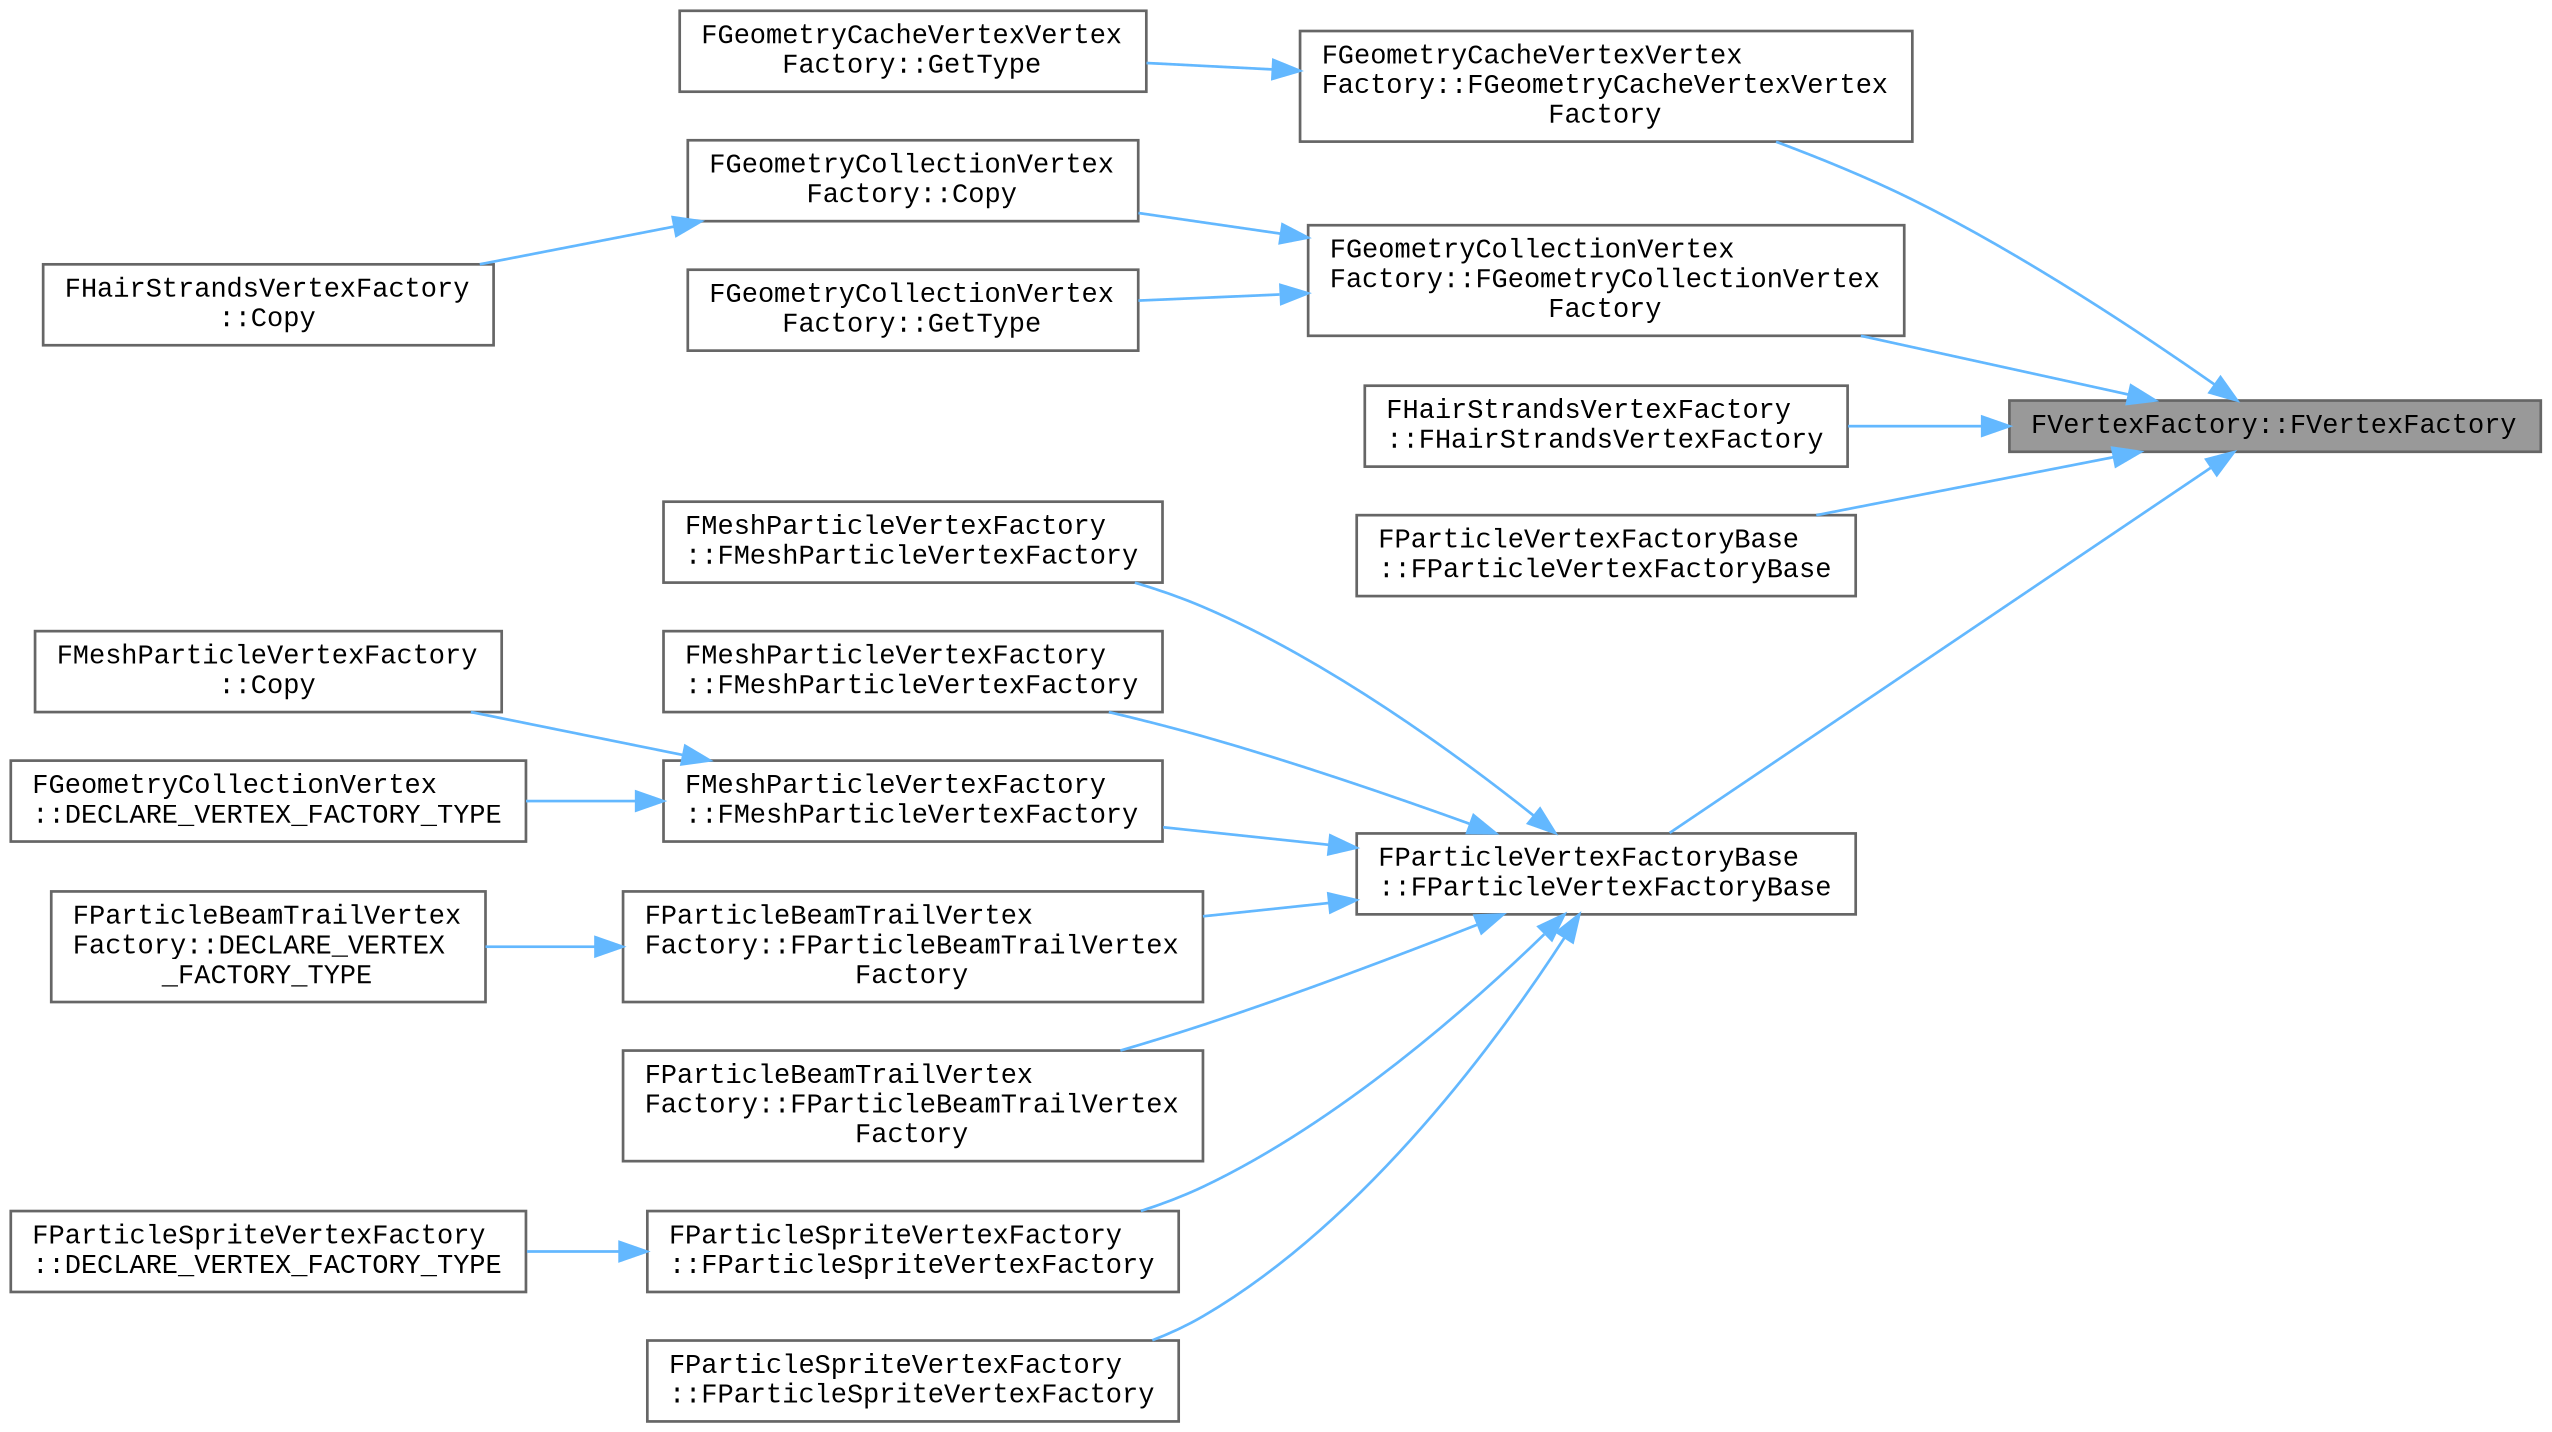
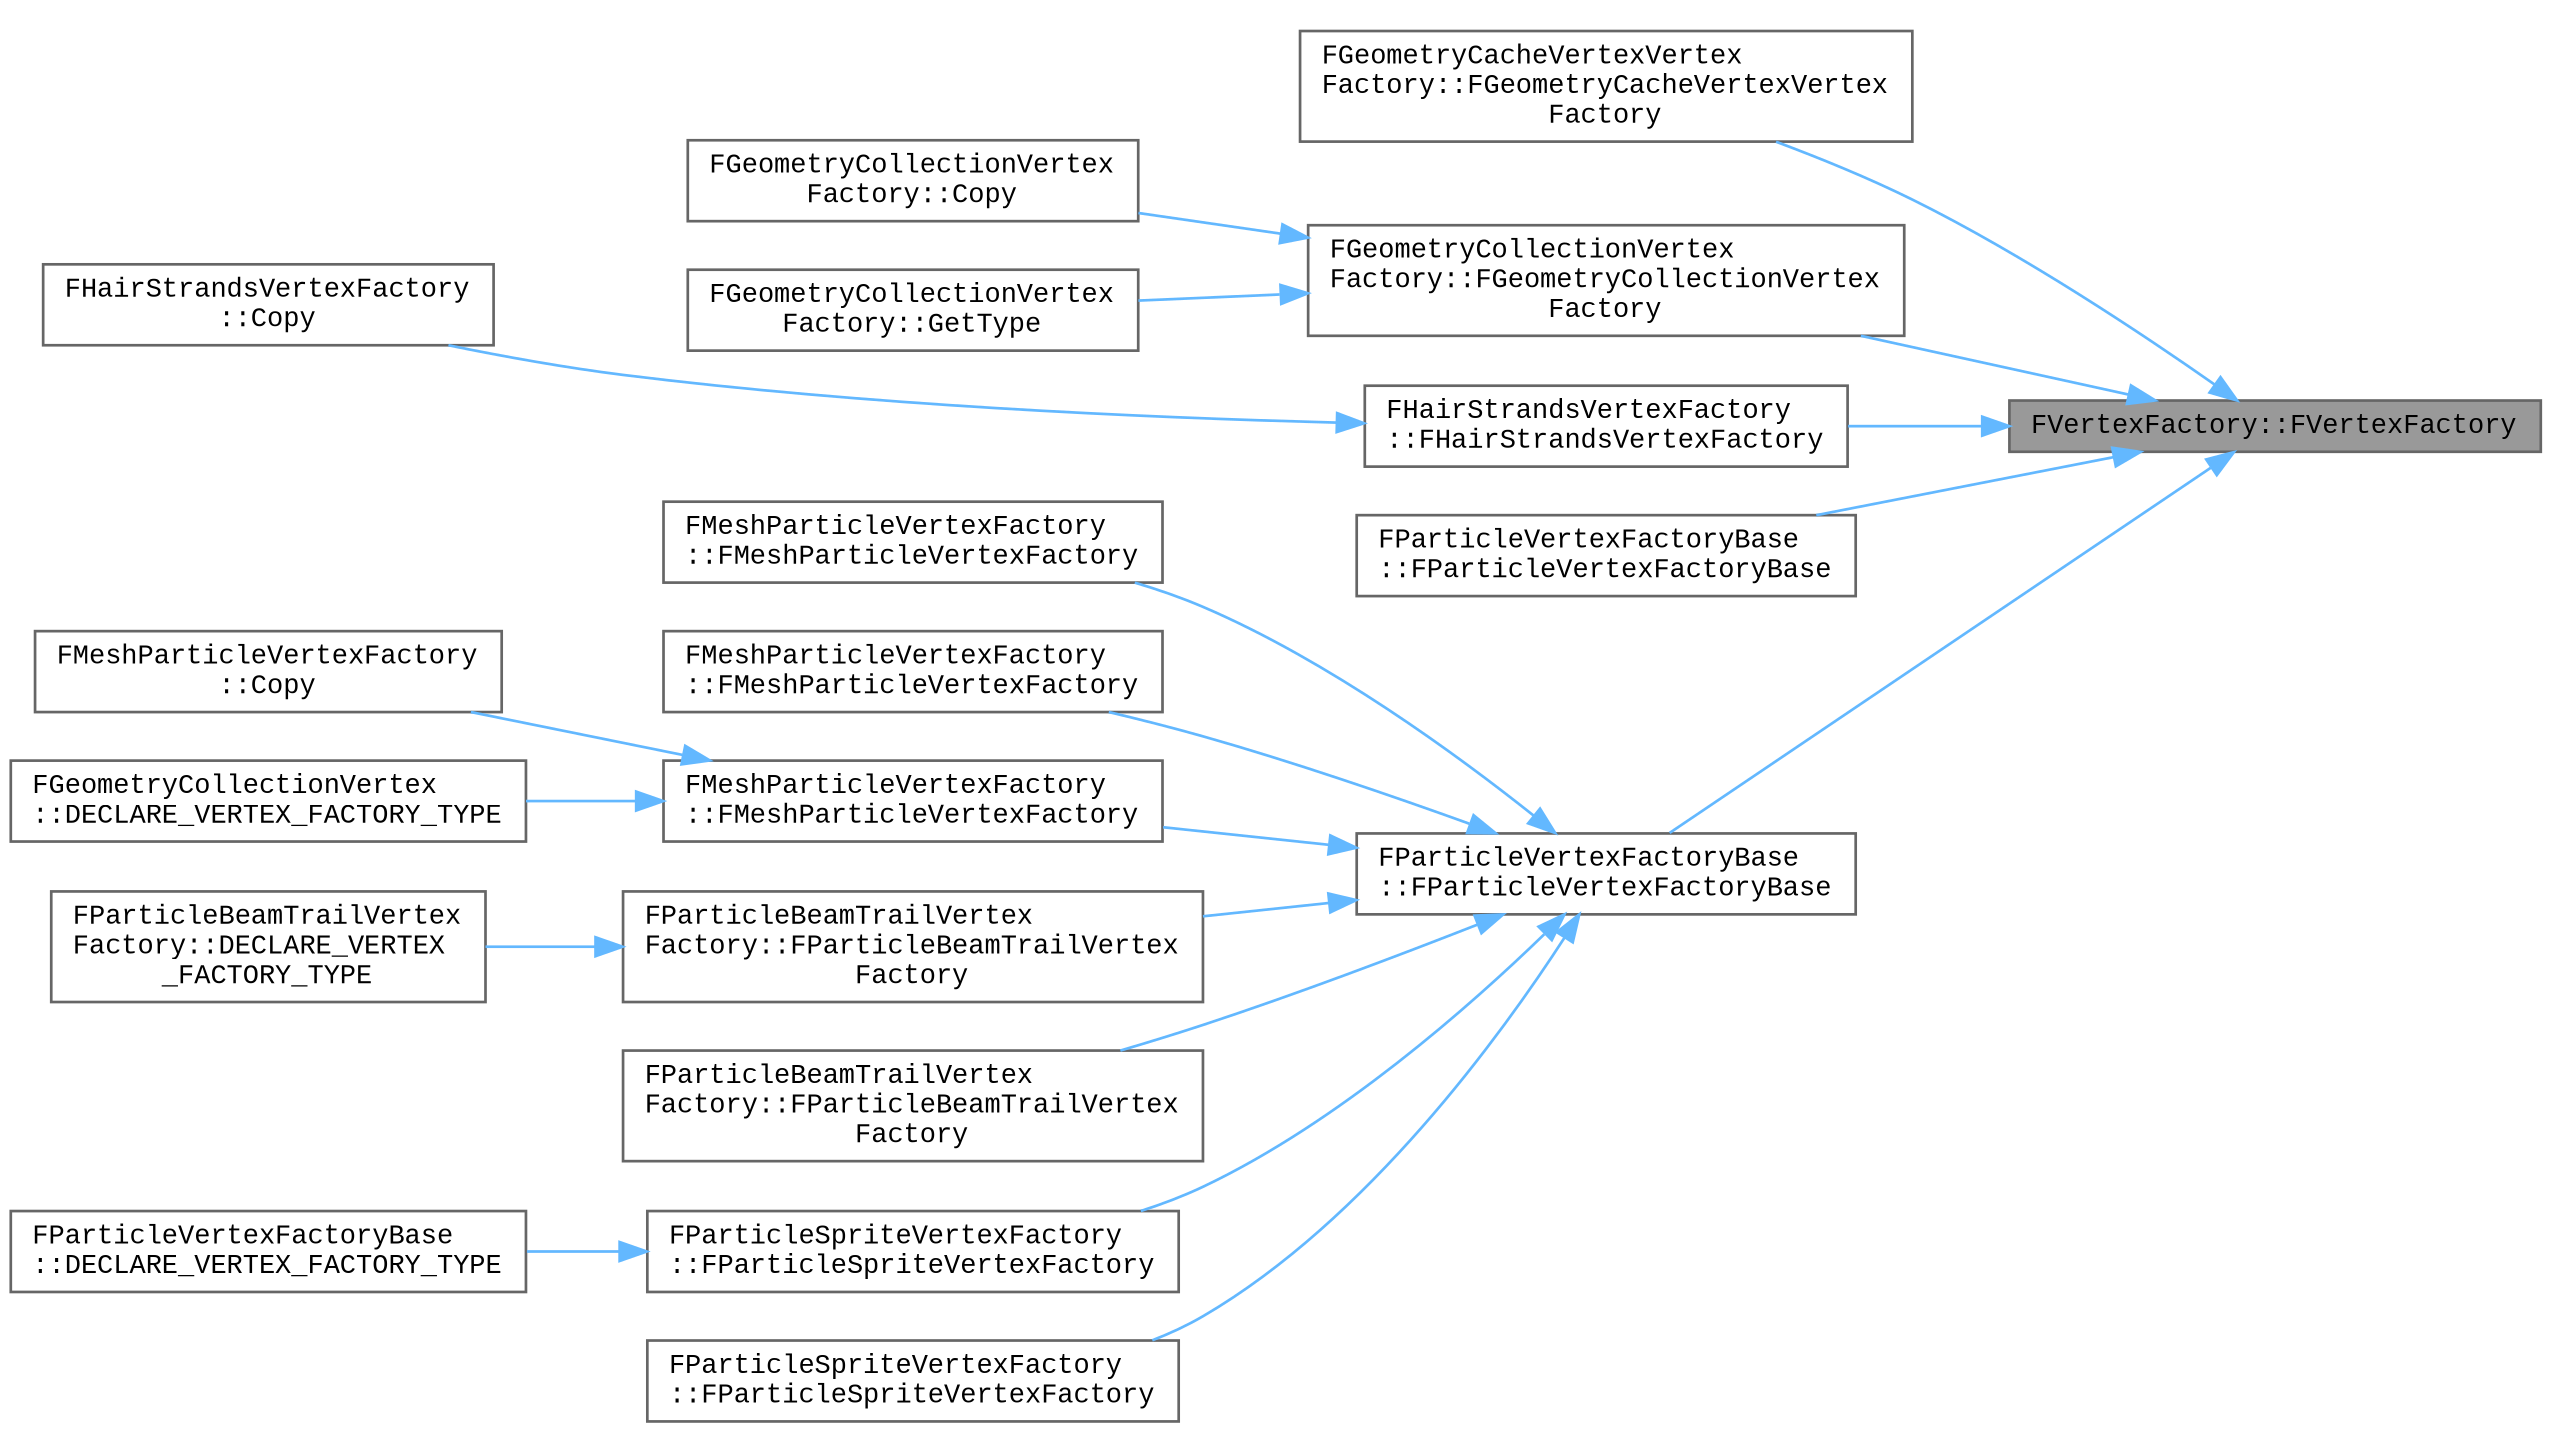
  digraph {
    fontname="Liberation Mono"
    rankdir=RL
    node [color=grey40 fillcolor=white fontname="Liberation Mono" fontsize=10 shape=box style=filled]
    edge [color=steelblue1 dir=back fontname="Liberation Mono" fontsize=10 labelfontname=Helvetica labelfontsize=10 style=solid]
    n1 [color=gray40 fillcolor=grey60 fontcolor=black height=0.2 label="FVertexFactory::FVertexFactory" width=0.4]
    n2 [height=0.2 label="FGeometryCacheVertexVertex\lFactory::FGeometryCacheVertexVertex\lFactory" width=0.4]
    n3 [height=0.2 label="FGeometryCollectionVertex\lFactory::FGeometryCollectionVertex\lFactory" width=0.4]
    n4 [height=0.2 label="FHairStrandsVertexFactory\l::FHairStrandsVertexFactory" width=0.4]
    n5 [height=0.2 label="FParticleVertexFactoryBase\l::FParticleVertexFactoryBase" width=0.4]
    n6 [height=0.2 label="FParticleVertexFactoryBase\l::FParticleVertexFactoryBase" width=0.4]
-   n7 [height=0.2 label="FGeometryCacheVertexVertex\lFactory::GetType" width=0.4]
    n8 [height=0.2 label="FGeometryCollectionVertex\lFactory::Copy" width=0.4]
    n9 [height=0.2 label="FGeometryCollectionVertex\lFactory::GetType" width=0.4]
    n10 [height=0.2 label="FHairStrandsVertexFactory\l::Copy" width=0.4]
    n11 [height=0.2 label="FMeshParticleVertexFactory\l::FMeshParticleVertexFactory" width=0.4]
    n12 [height=0.2 label="FMeshParticleVertexFactory\l::FMeshParticleVertexFactory" width=0.4]
    n13 [height=0.2 label="FMeshParticleVertexFactory\l::FMeshParticleVertexFactory" width=0.4]
    n14 [height=0.2 label="FParticleBeamTrailVertex\lFactory::FParticleBeamTrailVertex\lFactory" width=0.4]
    n15 [height=0.2 label="FParticleBeamTrailVertex\lFactory::FParticleBeamTrailVertex\lFactory" width=0.4]
    n16 [height=0.2 label="FParticleSpriteVertexFactory\l::FParticleSpriteVertexFactory" width=0.4]
    n17 [height=0.2 label="FParticleSpriteVertexFactory\l::FParticleSpriteVertexFactory" width=0.4]
    n18 [height=0.2 label="FMeshParticleVertexFactory\l::Copy" width=0.4]
    n19 [height=0.2 label="FGeometryCollectionVertex\l::DECLARE_VERTEX_FACTORY_TYPE" width=0.4]
    n20 [height=0.2 label="FParticleBeamTrailVertex\lFactory::DECLARE_VERTEX\l_FACTORY_TYPE" width=0.4]
-   n21 [height=0.2 label="FParticleSpriteVertexFactory\l::DECLARE_VERTEX_FACTORY_TYPE" width=0.4]
+   n21 [height=0.2 label="FParticleVertexFactoryBase\l::DECLARE_VERTEX_FACTORY_TYPE" width=0.4]
    n1 -> n2
    n1 -> n3
    n1 -> n4
    n1 -> n5
    n1 -> n6
-   n2 -> n7
    n3 -> n8
    n3 -> n9
-   n8 -> n10
+   n4 -> n10
    n6 -> n11
    n6 -> n12
    n6 -> n13
    n6 -> n14
    n6 -> n15
    n6 -> n16
    n6 -> n17
    n13 -> n18
    n13 -> n19
    n14 -> n20
    n16 -> n21
  }
